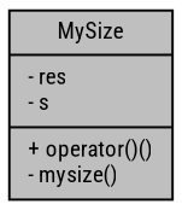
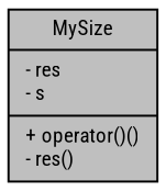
  digraph {
    fontname="Roboto Condensed"
-   n1 [color=black fillcolor=grey75 fontcolor=black fontname="Roboto Condensed" fontsize=10 height=0.2 label="{MySize\n|- res\l- s\l|+ operator()()\l- mysize()\l}" shape=record style=filled width=0.4]
+   n1 [color=black fillcolor=grey75 fontcolor=black fontname="Roboto Condensed" fontsize=10 height=0.2 label="{MySize\n|- res\l- s\l|+ operator()()\l- res()\l}" shape=record style=filled width=0.4]
  }
